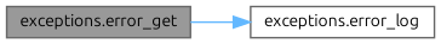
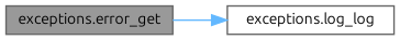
  digraph {
    rankdir=LR
    fontname=Ubuntu
    node [fontname=Ubuntu fontsize=10 shape=box style=filled]
    n1 [color=gray40 fillcolor=grey60 fontcolor=black height=0.2 label="exceptions.error_get" width=0.4]
-   n2 [color=grey40 fillcolor=white height=0.2 label="exceptions.error_log" width=0.4]
+   n2 [color=grey40 fillcolor=white height=0.2 label="exceptions.log_log" width=0.4]
    n1 -> n2 [color=steelblue1 fontname=Ubuntu fontsize=10 labelfontname=Helvetica labelfontsize=10 style=solid]
  }
